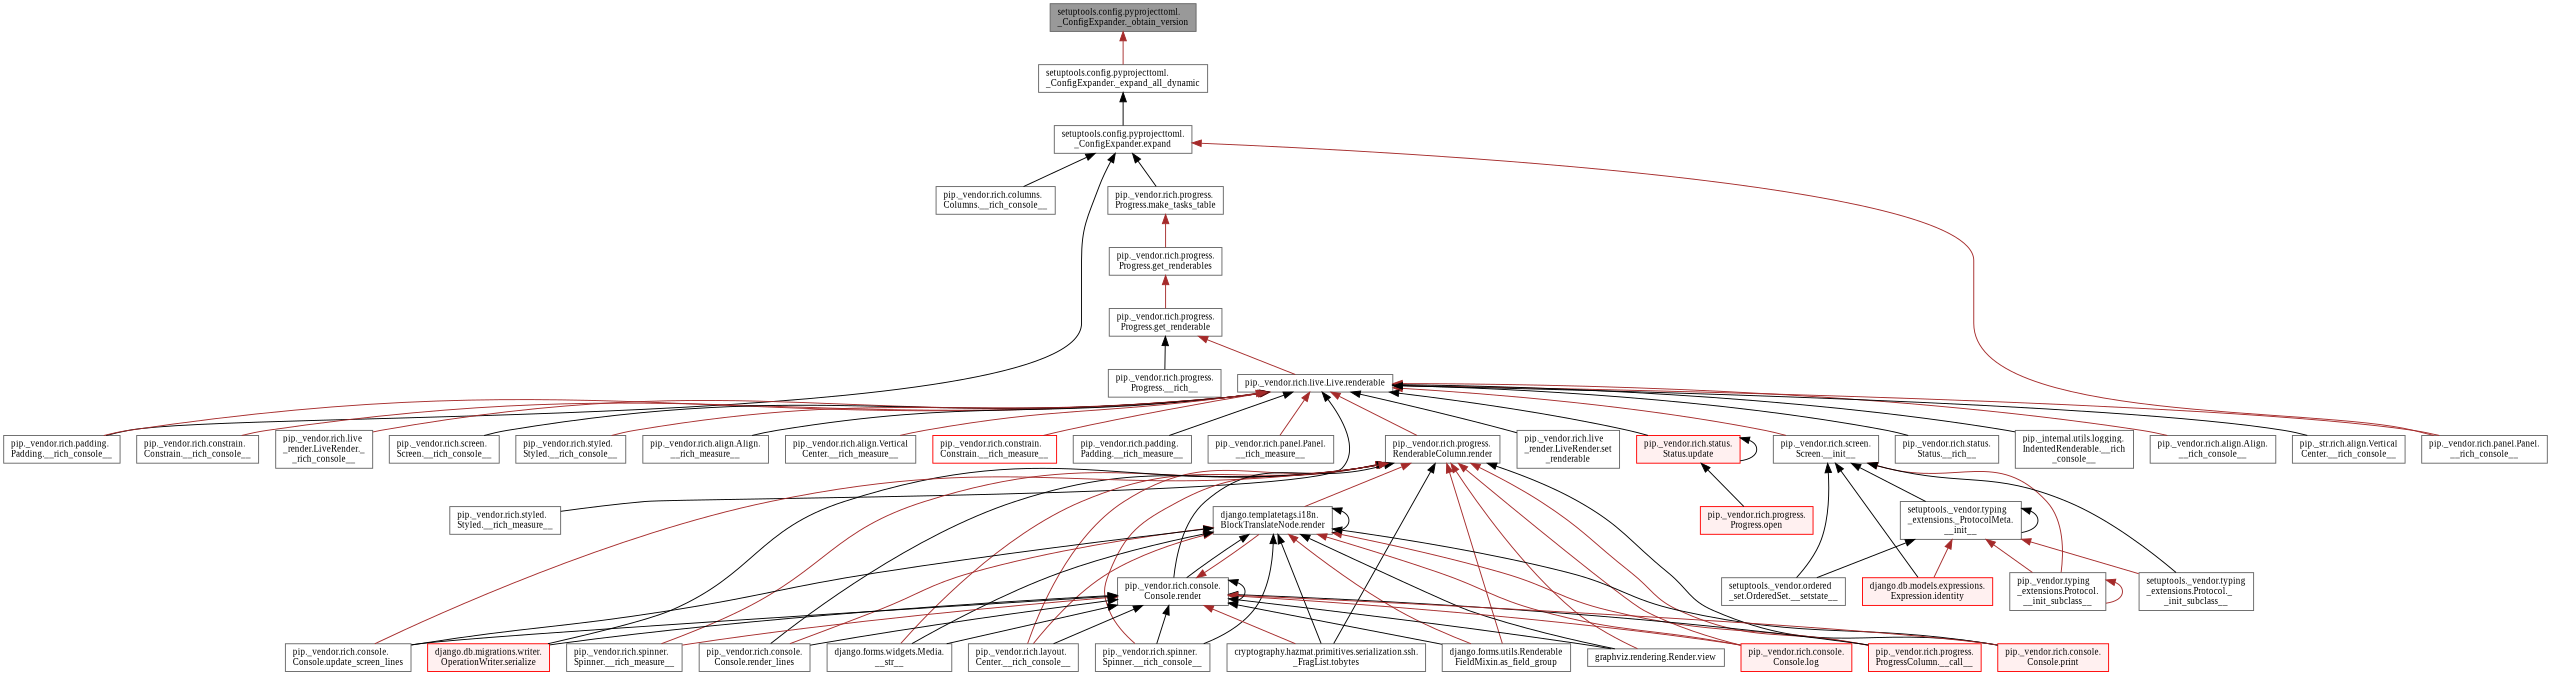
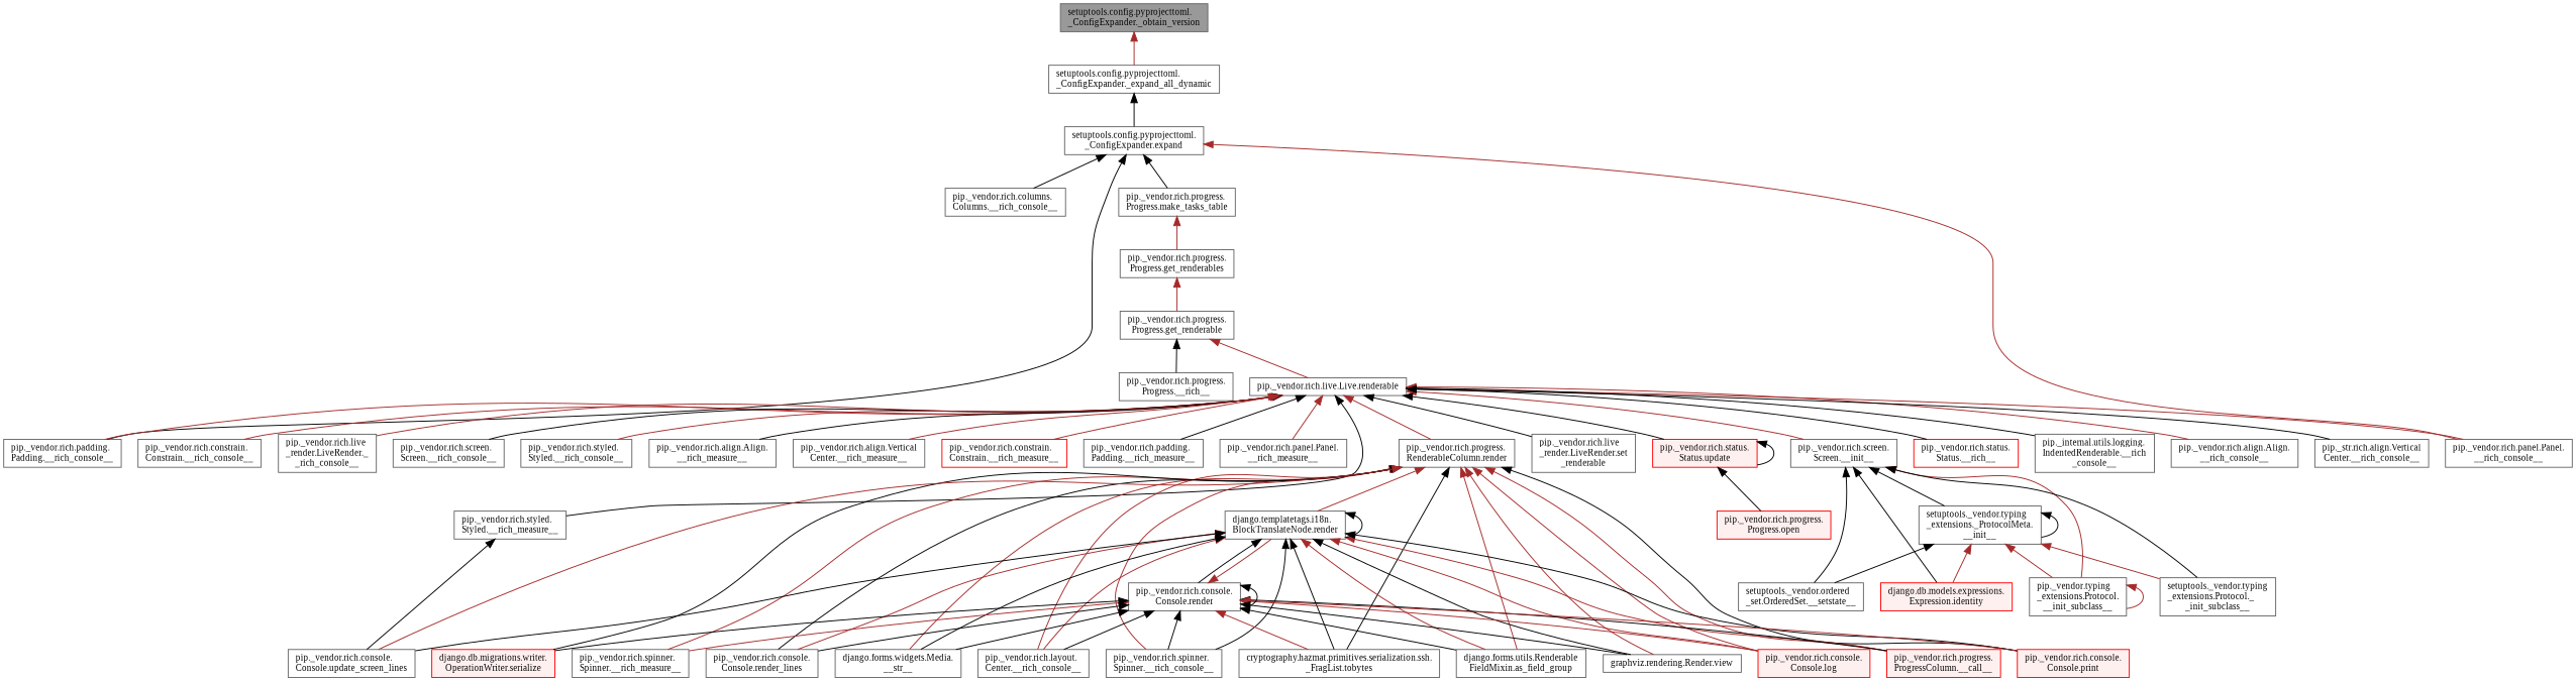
  digraph {
    fontname="Liberation Serif"
    rankdir=TB
    node [color=grey40 fillcolor=white fontname="Liberation Serif" fontsize=10 shape=box style=filled]
    edge [color=black dir=back fontname="Liberation Serif" fontsize=10 labelfontname=Helvetica labelfontsize=10 style=solid]
    n1 [color=gray40 fillcolor=grey60 fontcolor=black height=0.2 label="setuptools.config.pyprojecttoml.\l_ConfigExpander._obtain_version" width=0.4]
    n2 [height=0.2 label="setuptools.config.pyprojecttoml.\l_ConfigExpander._expand_all_dynamic" width=0.4]
    n3 [height=0.2 label="setuptools.config.pyprojecttoml.\l_ConfigExpander.expand" width=0.4]
    n4 [height=0.2 label="pip._vendor.rich.columns.\lColumns.__rich_console__" width=0.4]
    n5 [height=0.2 label="pip._vendor.rich.padding.\lPadding.__rich_console__" width=0.4]
    n6 [height=0.2 label="pip._vendor.rich.panel.Panel.\l__rich_console__" width=0.4]
    n7 [height=0.2 label="pip._vendor.rich.progress.\lProgress.make_tasks_table" width=0.4]
    n8 [height=0.2 label="pip._vendor.rich.progress.\lProgress.get_renderables" width=0.4]
    n9 [height=0.2 label="pip._vendor.rich.progress.\lProgress.get_renderable" width=0.4]
    n10 [height=0.2 label="pip._vendor.rich.progress.\lProgress.__rich__" width=0.4]
    n11 [height=0.2 label="pip._vendor.rich.live.Live.renderable" width=0.4]
    n12 [height=0.2 label="pip._vendor.rich.screen.\lScreen.__init__" width=0.4]
-   n13 [height=0.2 label="pip._vendor.rich.status.\lStatus.__rich__" width=0.4]
+   n13 [color=red height=0.2 label="pip._vendor.rich.status.\lStatus.__rich__" width=0.4]
    n14 [height=0.2 label="pip._internal.utils.logging.\lIndentedRenderable.__rich\l_console__" width=0.4]
    n15 [height=0.2 label="pip._vendor.rich.align.Align.\l__rich_console__" width=0.4]
    n16 [height=0.2 label="pip._str.rich.align.Vertical\lCenter.__rich_console__" width=0.4]
    n17 [height=0.2 label="pip._vendor.rich.constrain.\lConstrain.__rich_console__" width=0.4]
    n18 [height=0.2 label="pip._vendor.rich.live\l_render.LiveRender._\l_rich_console__" width=0.4]
    n19 [height=0.2 label="pip._vendor.rich.screen.\lScreen.__rich_console__" width=0.4]
    n20 [height=0.2 label="pip._vendor.rich.styled.\lStyled.__rich_console__" width=0.4]
    n21 [height=0.2 label="pip._vendor.rich.align.Align.\l__rich_measure__" width=0.4]
    n22 [height=0.2 label="pip._vendor.rich.align.Vertical\lCenter.__rich_measure__" width=0.4]
    n23 [color=red height=0.2 label="pip._vendor.rich.constrain.\lConstrain.__rich_measure__" width=0.4]
    n24 [height=0.2 label="pip._vendor.rich.padding.\lPadding.__rich_measure__" width=0.4]
    n25 [height=0.2 label="pip._vendor.rich.panel.Panel.\l__rich_measure__" width=0.4]
    n26 [height=0.2 label="pip._vendor.rich.styled.\lStyled.__rich_measure__" width=0.4]
    n27 [height=0.2 label="pip._vendor.rich.progress.\lRenderableColumn.render" width=0.4]
    n28 [height=0.2 label="pip._vendor.rich.live\l_render.LiveRender.set\l_renderable" width=0.4]
    n29 [color=red fillcolor="#FFF0F0" height=0.2 label="pip._vendor.rich.status.\lStatus.update" width=0.4]
    n30 [height=0.2 label="setuptools._vendor.typing\l_extensions._ProtocolMeta.\l__init__" width=0.4]
    n31 [height=0.2 label="pip._vendor.typing\l_extensions.Protocol.\l__init_subclass__" width=0.4]
    n32 [height=0.2 label="setuptools._vendor.typing\l_extensions.Protocol._\l_init_subclass__" width=0.4]
    n33 [height=0.2 label="setuptools._vendor.ordered\l_set.OrderedSet.__setstate__" width=0.4]
    n34 [color=red fillcolor="#FFF0F0" height=0.2 label="django.db.models.expressions.\lExpression.identity" width=0.4]
    n35 [color=red fillcolor="#FFF0F0" height=0.2 label="pip._vendor.rich.progress.\lProgressColumn.__call__" width=0.4]
    n36 [height=0.2 label="pip._vendor.rich.layout.\lCenter.__rich_console__" width=0.4]
    n37 [height=0.2 label="pip._vendor.rich.spinner.\lSpinner.__rich_console__" width=0.4]
    n38 [height=0.2 label="pip._vendor.rich.spinner.\lSpinner.__rich_measure__" width=0.4]
    n39 [height=0.2 label="django.forms.widgets.Media.\l__str__" width=0.4]
    n40 [height=0.2 label="django.forms.utils.Renderable\lFieldMixin.as_field_group" width=0.4]
    n41 [color=red fillcolor="#FFF0F0" height=0.2 label="pip._vendor.rich.console.\lConsole.log" width=0.4]
    n42 [color=red fillcolor="#FFF0F0" height=0.2 label="pip._vendor.rich.console.\lConsole.print" width=0.4]
    n43 [height=0.2 label="django.templatetags.i18n.\lBlockTranslateNode.render" width=0.4]
    n44 [height=0.2 label="pip._vendor.rich.console.\lConsole.render" width=0.4]
    n45 [height=0.2 label="pip._vendor.rich.console.\lConsole.render_lines" width=0.4]
    n46 [color=red fillcolor="#FFF0F0" height=0.2 label="django.db.migrations.writer.\lOperationWriter.serialize" width=0.4]
    n47 [height=0.2 label="cryptography.hazmat.primitives.serialization.ssh.\l_FragList.tobytes" width=0.4]
    n48 [height=0.2 label="pip._vendor.rich.console.\lConsole.update_screen_lines" width=0.4]
    n49 [height=0.2 label="graphviz.rendering.Render.view" width=0.4]
    n50 [color=red fillcolor="#FFF0F0" height=0.2 label="pip._vendor.rich.progress.\lProgress.open" width=0.4]
    n1 -> n2 [color=brown]
    n2 -> n3
    n3 -> n4
    n3 -> n5
    n3 -> n6 [color=brown]
    n3 -> n7
    n7 -> n8 [color=brown]
    n8 -> n9 [color=brown]
    n9 -> n10
    n9 -> n11 [color=brown]
    n11 -> n5 [color=brown]
    n11 -> n6 [color=brown]
    n11 -> n12 [color=brown]
    n11 -> n13
    n11 -> n14
    n11 -> n15 [color=brown]
    n11 -> n16
    n11 -> n17 [color=brown]
    n11 -> n18 [color=brown]
    n11 -> n19
    n11 -> n20 [color=brown]
    n11 -> n21
    n11 -> n22 [color=brown]
    n11 -> n23 [color=brown]
    n11 -> n24
    n11 -> n25 [color=brown]
    n11 -> n26
    n11 -> n27 [color=brown]
    n11 -> n28
    n11 -> n29
    n12 -> n30
    n12 -> n31 [color=brown]
    n12 -> n32
    n12 -> n33
    n12 -> n34
    n27 -> n35 [color=brown]
    n27 -> n36 [color=brown]
    n27 -> n37 [color=brown]
    n27 -> n38 [color=brown]
    n27 -> n39 [color=brown]
    n27 -> n40 [color=brown]
    n27 -> n41 [color=brown]
    n27 -> n42
    n27 -> n43 [color=brown]
-   n27 -> n44
    n27 -> n45
    n27 -> n46
    n27 -> n47
    n27 -> n48 [color=brown]
    n27 -> n49 [color=brown]
    n29 -> n29
    n29 -> n50
    n30 -> n30
    n30 -> n31 [color=brown]
    n30 -> n32 [color=brown]
    n30 -> n33
    n30 -> n34 [color=brown]
    n31 -> n31 [color=brown]
    n43 -> n35 [color=brown]
    n43 -> n36 [color=brown]
    n43 -> n37
    n43 -> n39
    n43 -> n40 [color=brown]
    n43 -> n41 [color=brown]
    n43 -> n42
    n43 -> n43
    n43 -> n44
    n43 -> n45 [color=brown]
    n43 -> n47
    n43 -> n48
    n43 -> n49
    n44 -> n35
    n44 -> n36
    n44 -> n37
    n44 -> n38 [color=brown]
    n44 -> n39
    n44 -> n40
    n44 -> n41 [color=brown]
    n44 -> n42 [color=brown]
    n44 -> n43 [color=brown]
    n44 -> n44
    n44 -> n45
    n44 -> n46
    n44 -> n47 [color=brown]
-   n44 -> n48
+   n26 -> n48
    n44 -> n49
  }
